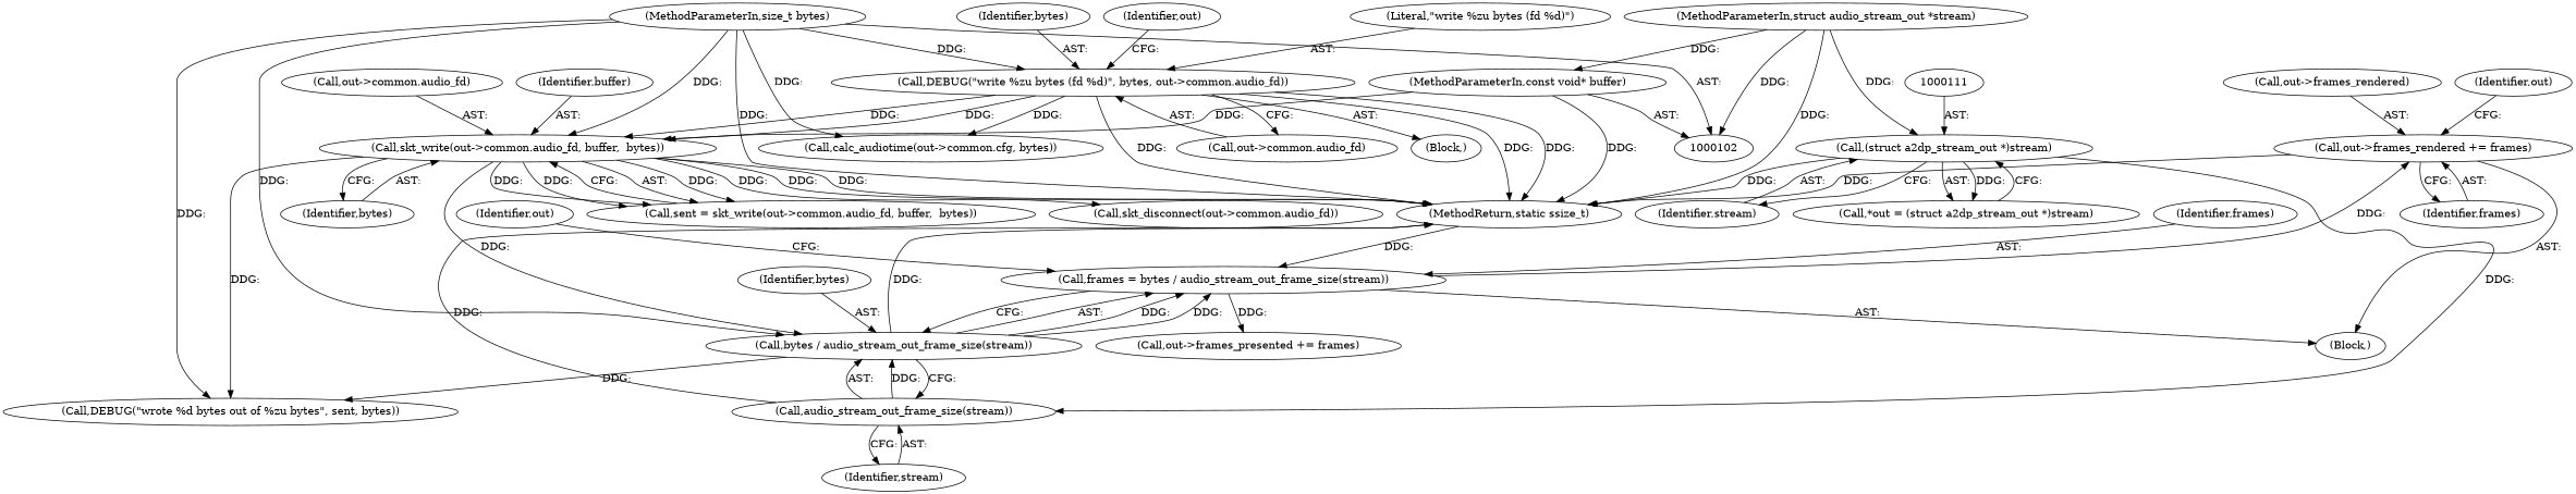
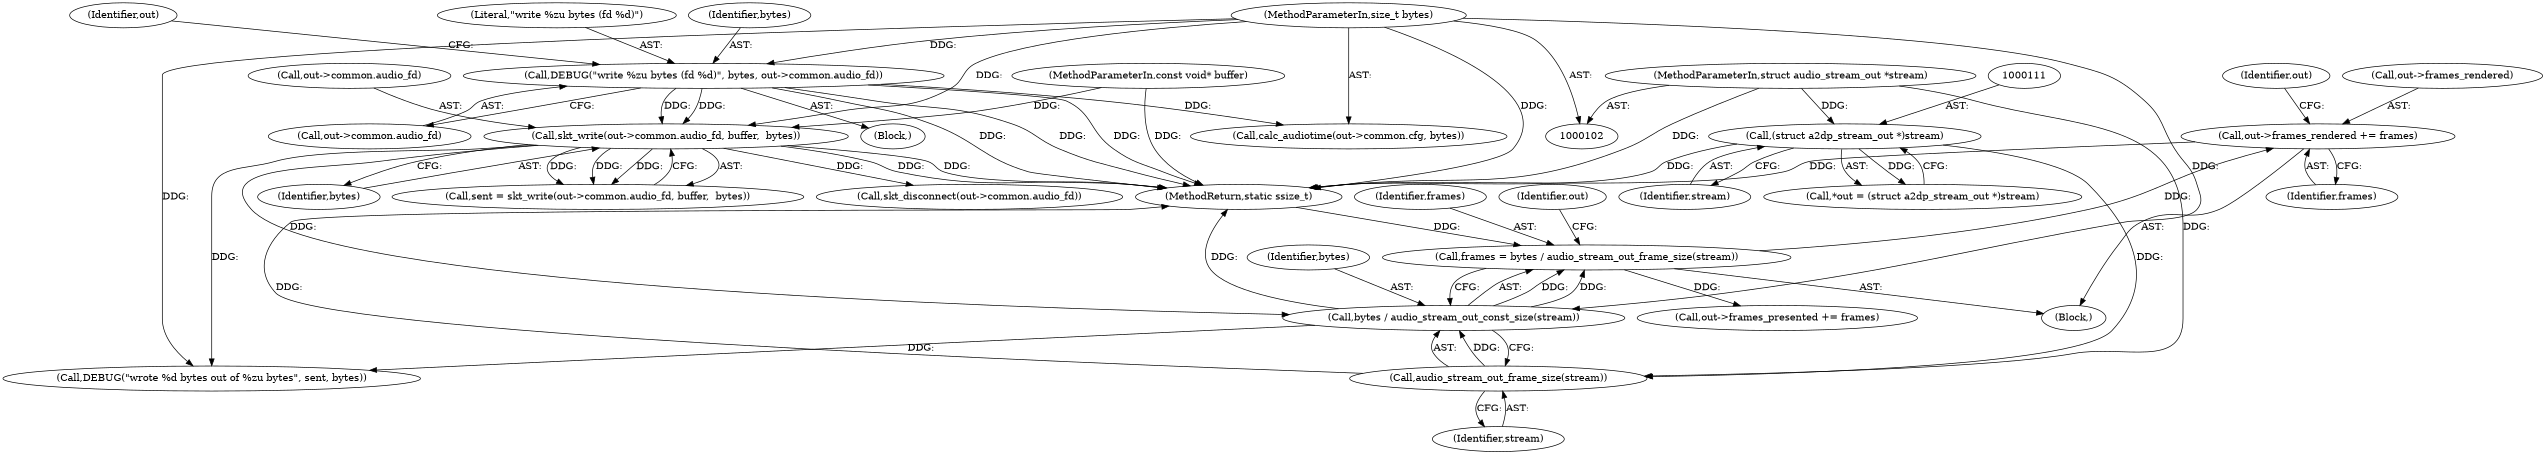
  digraph {
    n1 [label="(Call,out->frames_rendered += frames)"]
    n2 [label="(Identifier,frames)"]
    n3 [label="(Block,)"]
    n4 [label="(MethodReturn,static ssize_t)"]
    n5 [label="(Call,frames = bytes / audio_stream_out_frame_size(stream))"]
-   n6 [label="(Call,bytes / audio_stream_out_frame_size(stream))"]
+   n6 [label="(Call,bytes / audio_stream_out_const_size(stream))"]
    n7 [label="(Call,out->frames_presented += frames)"]
    n8 [label="(Call,audio_stream_out_frame_size(stream))"]
    n9 [label="(Call,DEBUG(\"wrote %d bytes out of %zu bytes\", sent, bytes))"]
    n10 [label="(Identifier,stream)"]
    n11 [label="(Call,skt_write(out->common.audio_fd, buffer,  bytes))"]
    n12 [label="(Call,sent = skt_write(out->common.audio_fd, buffer,  bytes))"]
    n13 [label="(Call,skt_disconnect(out->common.audio_fd))"]
    n14 [label="(Identifier,bytes)"]
    n15 [label="(Call,DEBUG(\"write %zu bytes (fd %d)\", bytes, out->common.audio_fd))"]
    n16 [label="(Call,calc_audiotime(out->common.cfg, bytes))"]
    n17 [label="(Block,)"]
    n18 [label="(Call,out->common.audio_fd)"]
    n19 [label="(MethodParameterIn,size_t bytes)"]
    1000102
    n21 [label="(MethodParameterIn,const void* buffer)"]
    n22 [label="(Call,(struct a2dp_stream_out *)stream)"]
    n23 [label="(Call,*out = (struct a2dp_stream_out *)stream)"]
    n24 [label="(Identifier,stream)"]
    n25 [label="(MethodParameterIn,struct audio_stream_out *stream)"]
    n26 [label="(Identifier,bytes)"]
    n27 [label="(Identifier,out)"]
    n28 [label="(Identifier,frames)"]
    n29 [label="(Call,out->common.audio_fd)"]
    n30 [label="(Identifier,out)"]
    n31 [label="(Identifier,bytes)"]
    n32 [label="(Call,out->frames_rendered)"]
    n33 [label="(Identifier,out)"]
-   n34 [label="(Identifier,buffer)"]
    n35 [label="(Literal,\"write %zu bytes (fd %d)\")"]
    1000111
    n1 -> n2 [label="CFG: "]
    n1 -> n3 [label="AST: "]
    n1 -> n4 [label="DDG: "]
    n2 -> n1 [label="AST: "]
    n4 -> n5 [label="DDG: "]
    n5 -> n1 [label="DDG: "]
    n5 -> n3 [label="AST: "]
    n5 -> n6 [label="CFG: "]
    n5 -> n7 [label="DDG: "]
    n6 -> n4 [label="DDG: "]
    n6 -> n5 [label="AST: "]
    n6 -> n5 [label="DDG: "]
    n6 -> n5 [label="DDG: "]
    n6 -> n8 [label="CFG: "]
    n6 -> n9 [label="DDG: "]
    n8 -> n4 [label="DDG: "]
    n8 -> n6 [label="AST: "]
    n8 -> n6 [label="DDG: "]
    n8 -> n10 [label="CFG: "]
    n10 -> n8 [label="AST: "]
    n11 -> n4 [label="DDG: "]
    n11 -> n4 [label="DDG: "]
    n11 -> n6 [label="DDG: "]
    n11 -> n9 [label="DDG: "]
    n11 -> n12 [label="AST: "]
    n11 -> n12 [label="DDG: "]
    n11 -> n12 [label="DDG: "]
    n11 -> n12 [label="DDG: "]
    n11 -> n13 [label="DDG: "]
    n11 -> n14 [label="CFG: "]
    n12 -> n11 [label="CFG: "]
    n14 -> n11 [label="AST: "]
    n15 -> n4 [label="DDG: "]
    n15 -> n4 [label="DDG: "]
    n15 -> n4 [label="DDG: "]
    n15 -> n11 [label="DDG: "]
    n15 -> n11 [label="DDG: "]
    n15 -> n16 [label="DDG: "]
    n15 -> n17 [label="AST: "]
    n15 -> n18 [label="CFG: "]
    n18 -> n15 [label="AST: "]
    n19 -> n4 [label="DDG: "]
    n19 -> n6 [label="DDG: "]
    n19 -> n9 [label="DDG: "]
    n19 -> n11 [label="DDG: "]
    n19 -> n15 [label="DDG: "]
-   n19 -> n16 [label="DDG: "]
+   n19 -> n16 [label="AST: "]
    n19 -> 1000102 [label="AST: "]
    n21 -> n4 [label="DDG: "]
    n21 -> n11 [label="DDG: "]
-   n21 -> 1000102 [label="AST: "]
    n22 -> n4 [label="DDG: "]
    n22 -> n8 [label="DDG: "]
    n22 -> n23 [label="AST: "]
    n22 -> n23 [label="DDG: "]
    n22 -> n24 [label="CFG: "]
    n23 -> n22 [label="CFG: "]
    n24 -> n22 [label="AST: "]
    n25 -> n4 [label="DDG: "]
-   n25 -> n21 [label="DDG: "]
-   n25 -> 1000102 [label="DDG: "]
+   n25 -> n8 [label="DDG: "]
+   n25 -> 1000102 [label="AST: "]
    n25 -> n22 [label="DDG: "]
    n26 -> n15 [label="AST: "]
    n27 -> n15 [label="CFG: "]
    n28 -> n5 [label="AST: "]
    n29 -> n11 [label="AST: "]
    n30 -> n5 [label="CFG: "]
    n31 -> n6 [label="AST: "]
    n32 -> n1 [label="AST: "]
    n33 -> n1 [label="CFG: "]
-   n34 -> n11 [label="AST: "]
    n35 -> n15 [label="AST: "]
    1000111 -> n22 [label="AST: "]
  }
